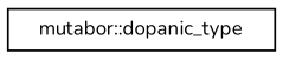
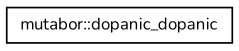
  digraph {
    rankdir=LR
    fontname=Nunito
-   n1 [color=black fillcolor=white fontname=Nunito fontsize=10 height=0.2 label="mutabor::dopanic_type" shape=record style=filled width=0.4]
+   n1 [color=black fillcolor=white fontname=Nunito fontsize=10 height=0.2 label="mutabor::dopanic_dopanic" shape=record style=filled width=0.4]
  }
